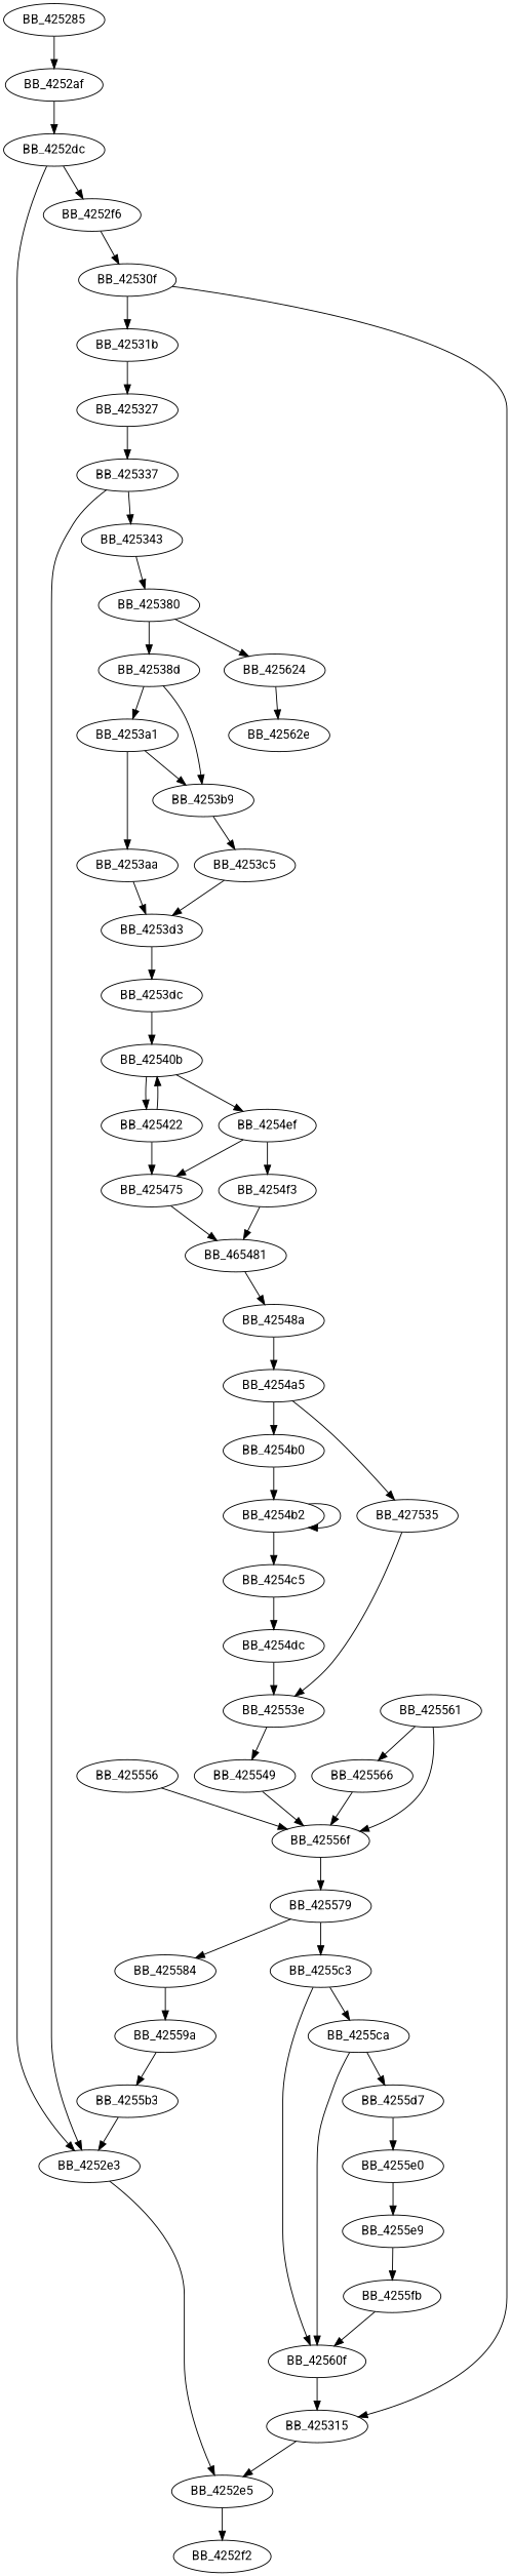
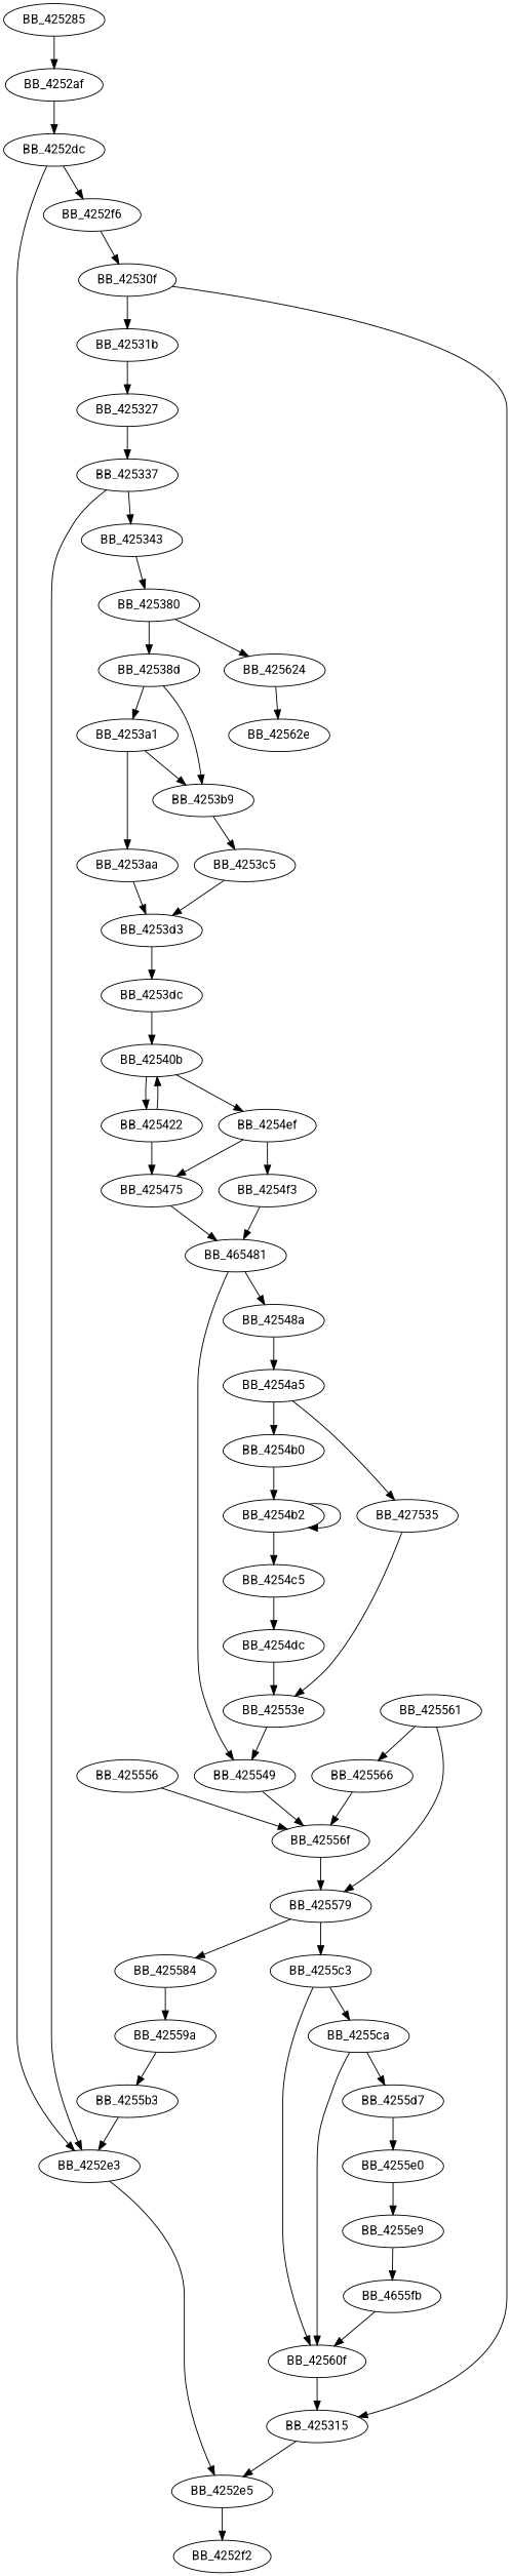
  digraph {
    fontname=Roboto
    node [fontname=Roboto]
    edge [fontname=Roboto]
    BB_425285
    BB_4252af
    BB_4252dc
    BB_4252e3
    BB_4252f6
    BB_4252e5
    BB_42530f
    BB_4252f2
    BB_425315
    BB_42531b
    BB_425327
    BB_425337
    BB_425343
    BB_425380
    BB_42538d
    BB_425624
    BB_4253a1
    BB_4253b9
    BB_42562e
    BB_4253aa
    BB_4253c5
    BB_4253d3
    BB_4253dc
    BB_42540b
    BB_425422
    BB_4254ef
    BB_425556
    BB_42556f
    BB_425561
    BB_425566
    BB_425475
    BB_4254f3
    n33 [label=BB_465481]
    BB_42548a
    BB_425549
    BB_4254a5
    BB_4254b0
    n38 [label=BB_427535]
    BB_425579
    BB_4254b2
    BB_42553e
    BB_4254c5
    BB_4254dc
    BB_425584
    BB_4255c3
    BB_42559a
    BB_4255ca
    BB_42560f
    BB_4255b3
    BB_4255d7
    BB_4255e0
    BB_4255e9
-   BB_4255fb
+   BB_4255fb [label=BB_4655fb]
    BB_425285 -> BB_4252af
    BB_4252af -> BB_4252dc
    BB_4252dc -> BB_4252e3
    BB_4252dc -> BB_4252f6
    BB_4252e3 -> BB_4252e5
    BB_4252f6 -> BB_42530f
    BB_4252e5 -> BB_4252f2
    BB_42530f -> BB_425315
    BB_42530f -> BB_42531b
    BB_425315 -> BB_4252e5
    BB_42531b -> BB_425327
    BB_425327 -> BB_425337
    BB_425337 -> BB_4252e3
    BB_425337 -> BB_425343
    BB_425343 -> BB_425380
    BB_425380 -> BB_42538d
    BB_425380 -> BB_425624
    BB_42538d -> BB_4253a1
    BB_42538d -> BB_4253b9
    BB_425624 -> BB_42562e
    BB_4253a1 -> BB_4253b9
    BB_4253a1 -> BB_4253aa
    BB_4253b9 -> BB_4253c5
    BB_4253aa -> BB_4253d3
    BB_4253c5 -> BB_4253d3
    BB_4253d3 -> BB_4253dc
    BB_4253dc -> BB_42540b
    BB_42540b -> BB_425422
    BB_42540b -> BB_4254ef
    BB_425422 -> BB_42540b
    BB_425422 -> BB_425475
    BB_4254ef -> BB_425475
    BB_4254ef -> BB_4254f3
    BB_425556 -> BB_42556f
    BB_42556f -> BB_425579
-   BB_425561 -> BB_42556f
+   BB_425561 -> BB_425579
    BB_425561 -> BB_425566
    BB_425566 -> BB_42556f
    BB_425475 -> n33
    BB_4254f3 -> n33
    n33 -> BB_42548a
+   n33 -> BB_425549
    BB_42548a -> BB_4254a5
    BB_425549 -> BB_42556f
    BB_4254a5 -> BB_4254b0
    BB_4254a5 -> n38
    BB_4254b0 -> BB_4254b2
    n38 -> BB_42553e
    BB_425579 -> BB_425584
    BB_425579 -> BB_4255c3
    BB_4254b2 -> BB_4254b2
    BB_4254b2 -> BB_4254c5
    BB_42553e -> BB_425549
    BB_4254c5 -> BB_4254dc
    BB_4254dc -> BB_42553e
    BB_425584 -> BB_42559a
    BB_4255c3 -> BB_4255ca
    BB_4255c3 -> BB_42560f
    BB_42559a -> BB_4255b3
    BB_4255ca -> BB_42560f
    BB_4255ca -> BB_4255d7
    BB_42560f -> BB_425315
    BB_4255b3 -> BB_4252e3
    BB_4255d7 -> BB_4255e0
    BB_4255e0 -> BB_4255e9
    BB_4255e9 -> BB_4255fb
    BB_4255fb -> BB_42560f
  }
